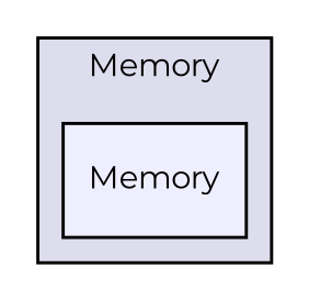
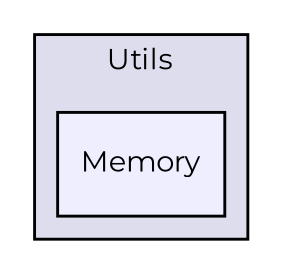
  digraph {
    compound=true
    rankdir=LR
    fontname=Montserrat
    n1 [fillcolor="#eeeeff" fontname=Montserrat fontsize=10 label=Memory pencolor=black shape=box style=filled]
    subgraph cluster_1 {
      bgcolor="#ddddee"
      fontsize=10
-     label=Memory
+     label=Utils
      pencolor=black
      n1
    }
  }
